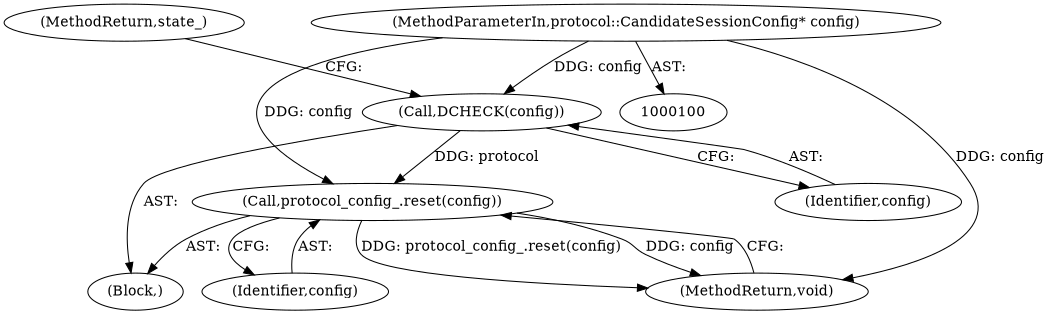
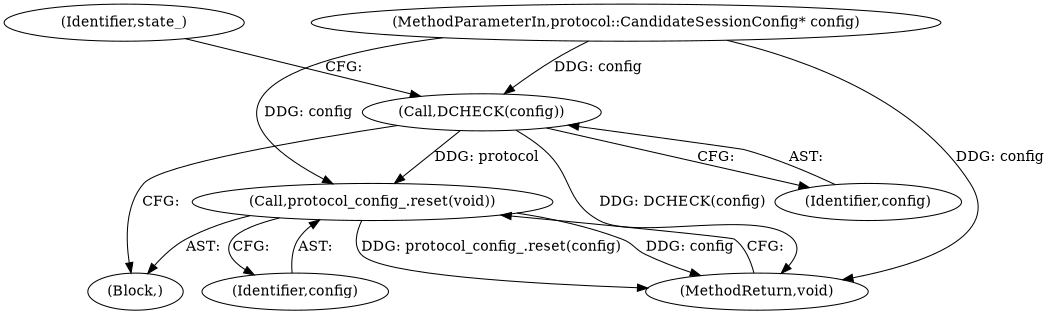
  digraph {
    n1 [label="(Call,DCHECK(config))"]
-   n2 [label="(Call,protocol_config_.reset(config))"]
+   n2 [label="(Call,protocol_config_.reset(void))"]
    n3 [label="(MethodReturn,void)"]
    n4 [label="(Block,)"]
    n5 [label="(Identifier,config)"]
    n6 [label="(Identifier,config)"]
    n7 [label="(MethodParameterIn,protocol::CandidateSessionConfig* config)"]
-   1000100
-   n9 [label="(MethodReturn,state_)"]
+   n9 [label="(Identifier,state_)"]
    n1 -> n2 [label="DDG: protocol"]
-   n1 -> n4 [label="AST: "]
+   n1 -> n3 [label="DDG: DCHECK(config)"]
+   n1 -> n4 [label="CFG: "]
    n1 -> n5 [label="CFG: "]
    n2 -> n3 [label="DDG: protocol_config_.reset(config)"]
    n2 -> n3 [label="DDG: config"]
    n2 -> n4 [label="AST: "]
    n2 -> n6 [label="CFG: "]
    n3 -> n2 [label="CFG: "]
    n5 -> n1 [label="AST: "]
    n6 -> n2 [label="AST: "]
    n7 -> n1 [label="DDG: config"]
    n7 -> n2 [label="DDG: config"]
    n7 -> n3 [label="DDG: config"]
-   n7 -> 1000100 [label="AST: "]
    n9 -> n1 [label="CFG: "]
  }
